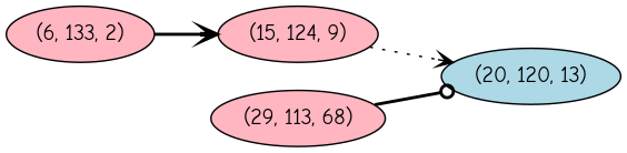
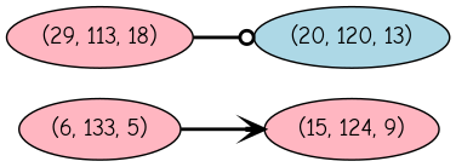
  digraph {
    fontname="Comic Neue"
    rankdir=LR
    node [fillcolor=lightpink fontname="Comic Neue" style=filled]
    edge [arrowhead=vee fontname="Comic Neue" style=bold]
-   "(6, 133, 5)" [label="(6, 133, 2)"]
+   "(6, 133, 5)"
    "(15, 124, 9)"
    "(20, 120, 13)" [fillcolor=lightblue]
-   "(29, 113, 18)" [label="(29, 113, 68)"]
+   "(29, 113, 18)"
    "(6, 133, 5)" -> "(15, 124, 9)"
-   "(15, 124, 9)" -> "(20, 120, 13)" [style=dotted]
    "(29, 113, 18)" -> "(20, 120, 13)" [arrowhead=odot]
  }
